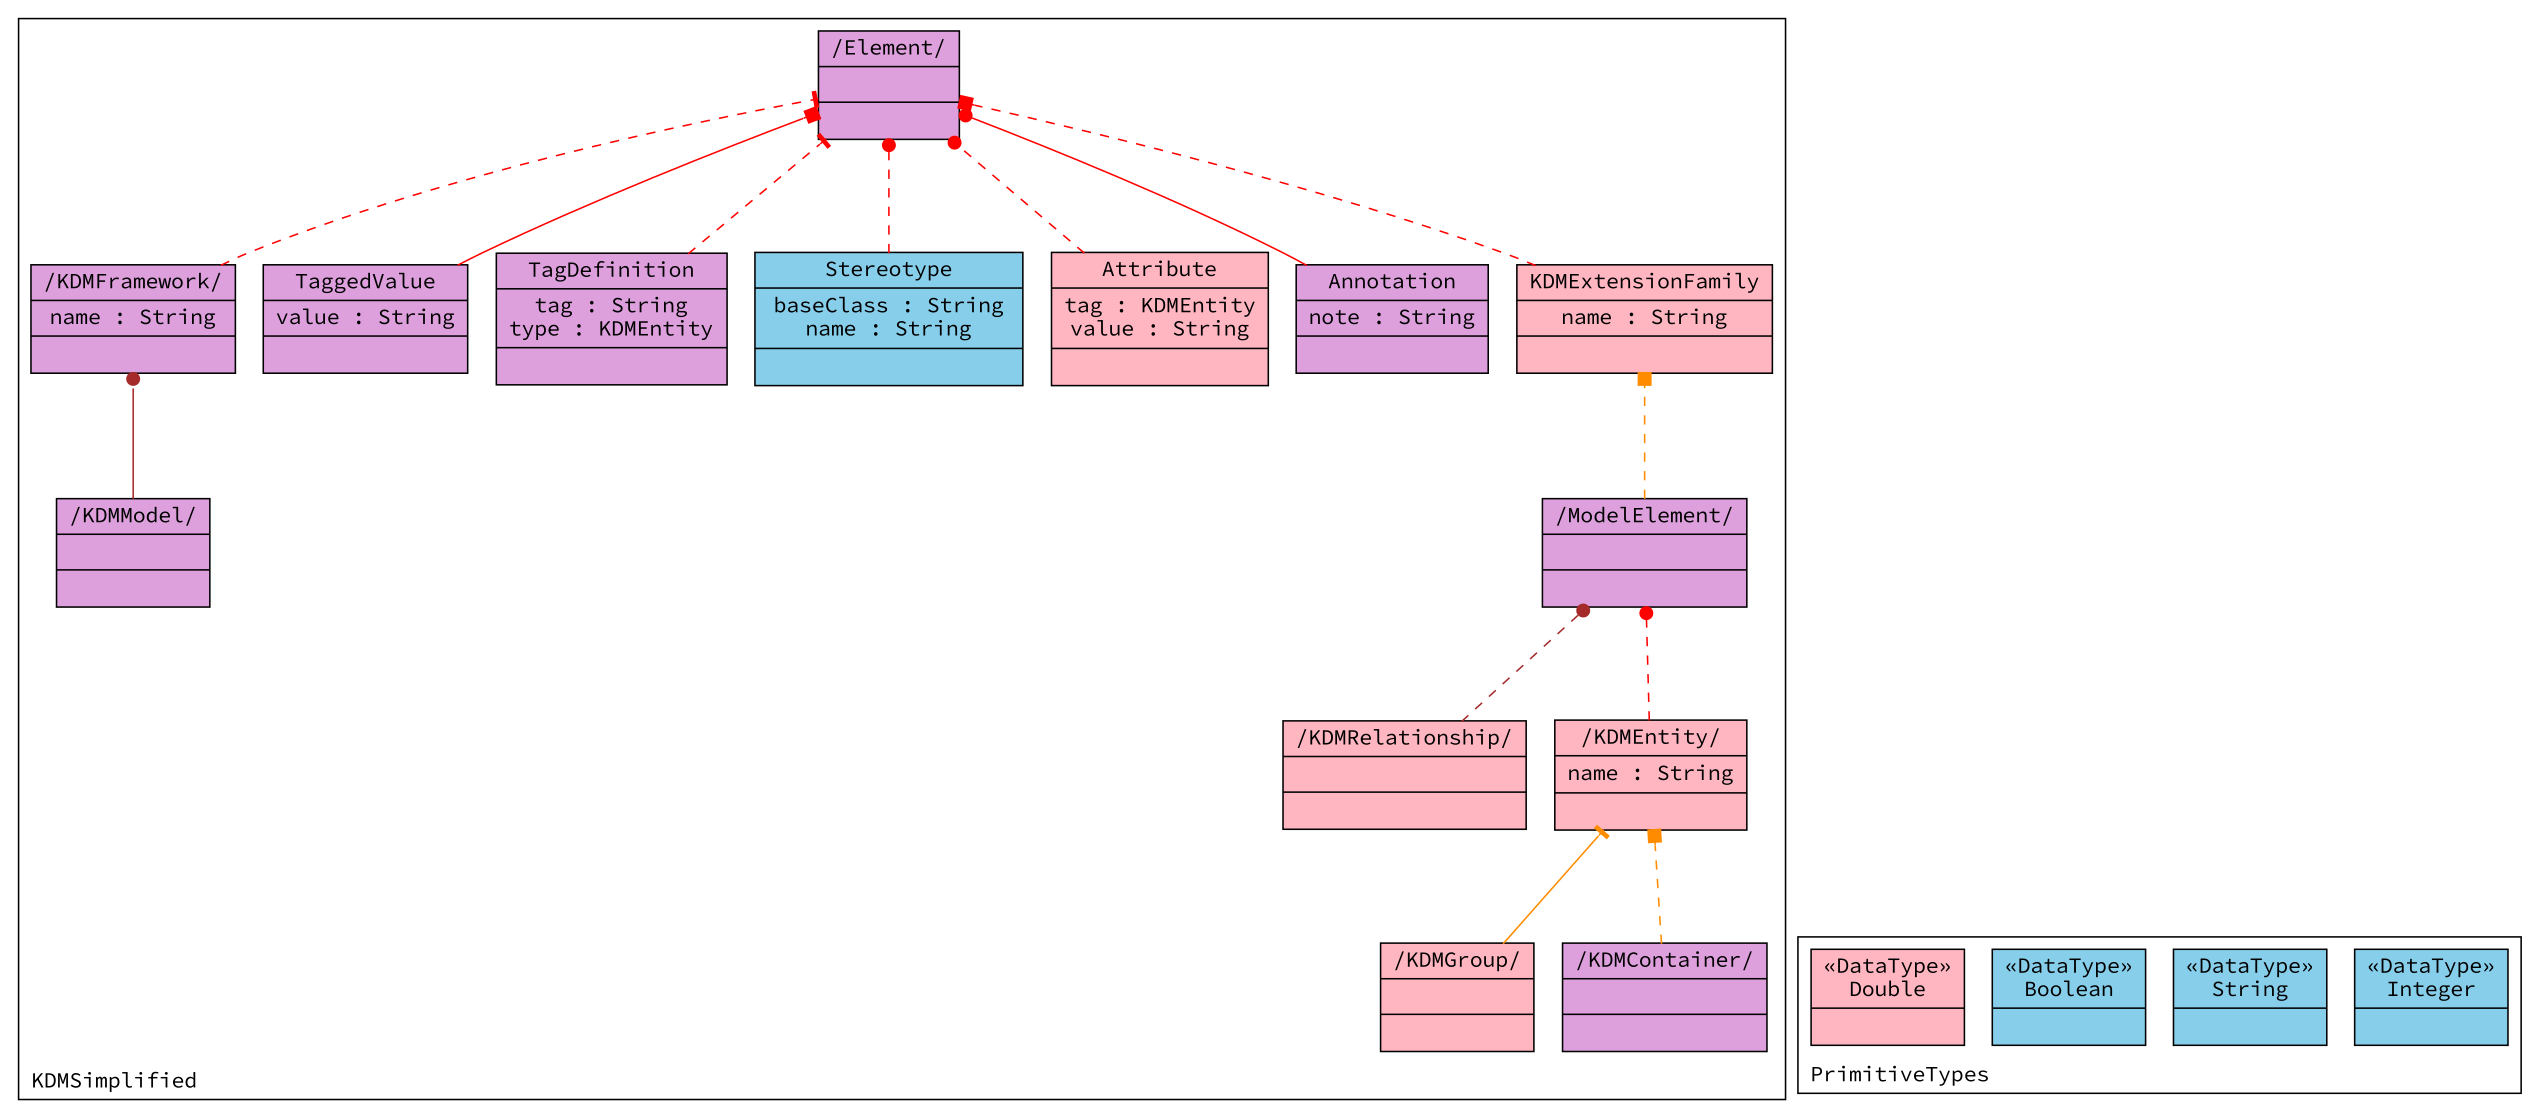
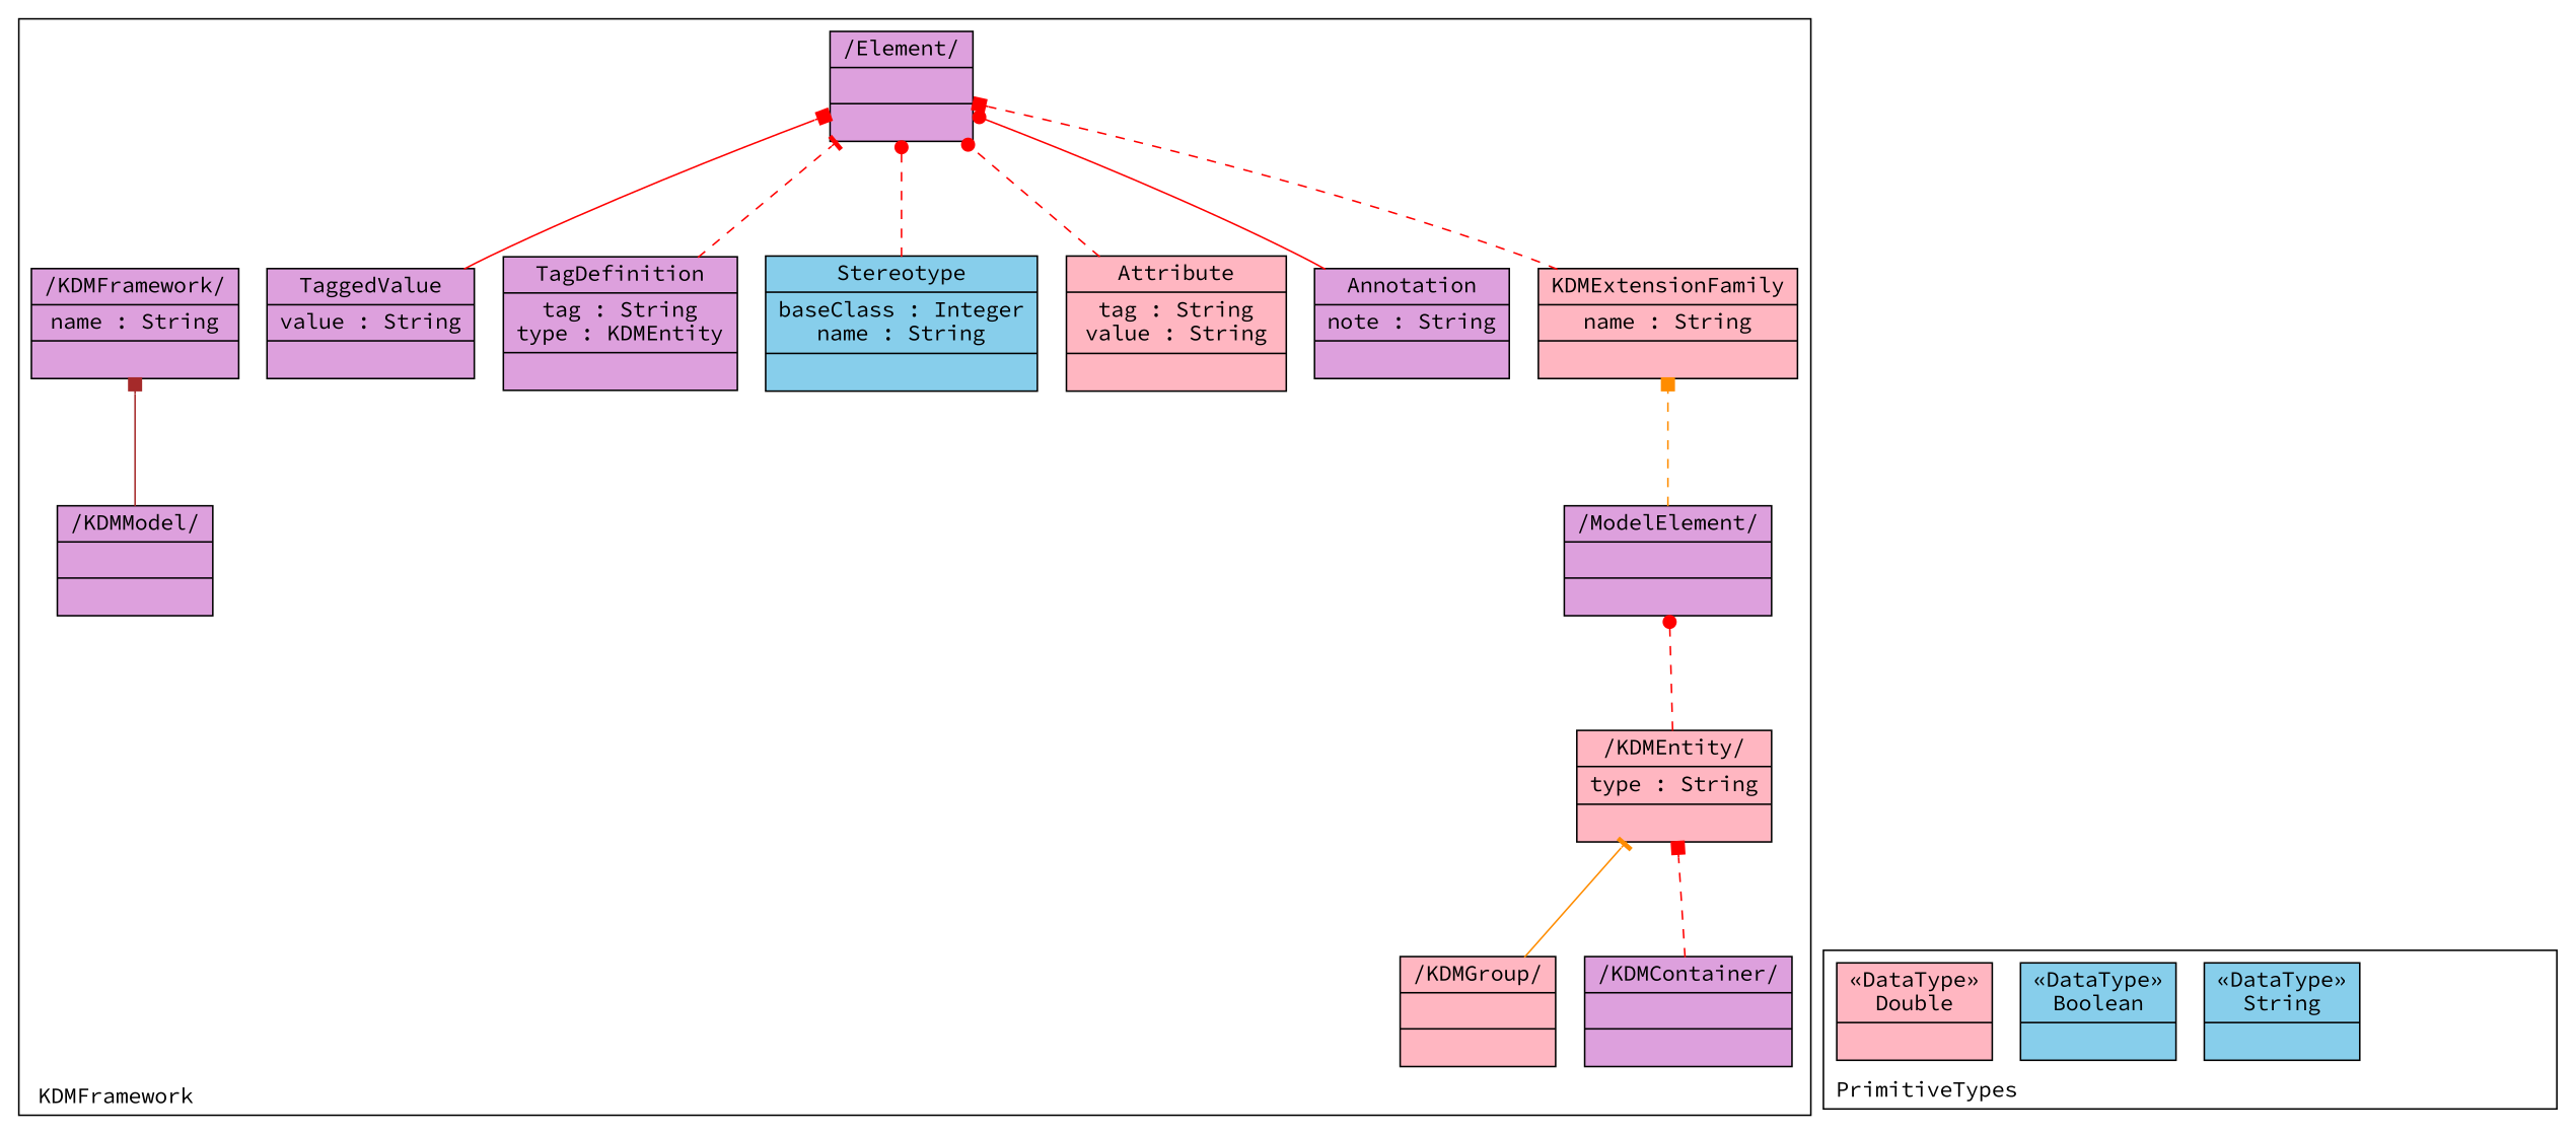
  digraph {
    compound=true
    fontname="Source Code Pro"
    labeljust=l
    labelloc=t
    nodeSep=0.75
    rankdir=BT
    node [fillcolor=plum fontname="Source Code Pro" shape=record style=filled]
    edge [arrowhead=box color=red constraint=true fontname="Source Code Pro" group=Element minlen=2 style=dashed]
    n1 [label="{/Element/| | }"]
    n2 [label="{/ModelElement/| | }"]
-   n3 [fillcolor=lightpink label="{/KDMEntity/|name : String| }"]
+   n3 [fillcolor=lightpink label="{/KDMEntity/|type : String| }"]
    n4 [label="{/KDMContainer/| | }"]
    n5 [fillcolor=lightpink label="{/KDMGroup/| | }"]
-   n6 [fillcolor=lightpink label="{/KDMRelationship/| | }"]
    n7 [label="{Annotation|note : String| }"]
-   n8 [fillcolor=lightpink label="{Attribute|tag : KDMEntity\nvalue : String| }"]
+   n8 [fillcolor=lightpink label="{Attribute|tag : String\nvalue : String| }"]
    n9 [fillcolor=lightpink label="{KDMExtensionFamily|name : String| }"]
-   n10 [fillcolor=skyblue label="{Stereotype|baseClass : String\nname : String| }"]
+   n10 [fillcolor=skyblue label="{Stereotype|baseClass : Integer\nname : String| }"]
    n11 [label="{TagDefinition|tag : String\ntype : KDMEntity| }"]
    n12 [label="{TaggedValue|value : String| }"]
    n13 [label="{/KDMFramework/|name : String| }"]
    n14 [label="{/KDMModel/| | }"]
-   n15 [fillcolor=skyblue label="{&#171;DataType&#187;\nInteger|}"]
    n16 [fillcolor=skyblue label="{&#171;DataType&#187;\nString|}"]
    n17 [fillcolor=skyblue label="{&#171;DataType&#187;\nBoolean|}"]
    n18 [fillcolor=lightpink label="{&#171;DataType&#187;\nDouble|}"]
    subgraph cluster_1 {
      color=black
-     label=KDMSimplified
+     label=KDMFramework
      n1
      n2
      n3
      n4
      n5
-     n6
      n7
      n8
      n9
      n10
      n11
      n12
      n13
      n14
    }
    subgraph cluster_2 {
      color=black
      label=PrimitiveTypes
-     n15
      n16
      n17
      n18
    }
    n2 -> n9 [color=darkorange]
    n3 -> n2 [arrowhead=dot group=ModelElement]
-   n4 -> n3 [color=darkorange group=KDMEntity]
+   n4 -> n3 [group=KDMEntity]
    n5 -> n3 [arrowhead=tee color=darkorange group=KDMEntity style=solid]
-   n6 -> n2 [arrowhead=dot color=brown group=ModelElement]
    n7 -> n1 [arrowhead=dot style=solid]
    n8 -> n1 [arrowhead=dot]
    n9 -> n1
    n10 -> n1 [arrowhead=dot]
    n11 -> n1 [arrowhead=tee]
    n12 -> n1 [style=solid]
-   n13 -> n1 [arrowhead=tee]
-   n14 -> n13 [arrowhead=dot color=brown group=KDMFramework style=solid]
+   n14 -> n13 [color=brown group=KDMFramework style=solid]
  }
